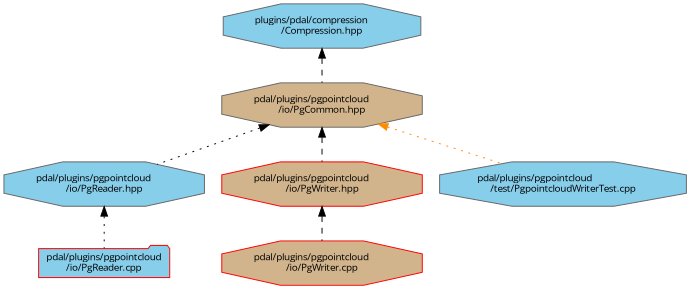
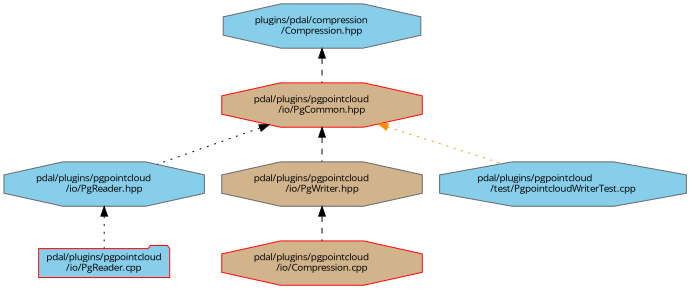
  digraph {
    fontname="Open Sans"
    node [color=red fillcolor=skyblue fontname="Open Sans" fontsize=10 shape=octagon style=filled]
    edge [color=black dir=back fontname="Open Sans" fontsize=10 labelfontname=Helvetica labelfontsize=10 style=dashed]
    n1 [color=gray40 fontcolor=black height=0.2 label="plugins/pdal/compression\l/Compression.hpp" width=0.4]
-   n2 [color=gray40 fillcolor=tan height=0.2 label="pdal/plugins/pgpointcloud\l/io/PgCommon.hpp" width=0.4]
+   n2 [fillcolor=tan height=0.2 label="pdal/plugins/pgpointcloud\l/io/PgCommon.hpp" width=0.4]
    n3 [color=gray40 height=0.2 label="pdal/plugins/pgpointcloud\l/io/PgReader.hpp" width=0.4]
-   n4 [fillcolor=tan height=0.2 label="pdal/plugins/pgpointcloud\l/io/PgWriter.hpp" width=0.4]
+   n4 [color=gray40 fillcolor=tan height=0.2 label="pdal/plugins/pgpointcloud\l/io/PgWriter.hpp" width=0.4]
    n5 [color=gray40 height=0.2 label="pdal/plugins/pgpointcloud\l/test/PgpointcloudWriterTest.cpp" width=0.4]
    n6 [height=0.2 label="pdal/plugins/pgpointcloud\l/io/PgReader.cpp" shape=folder width=0.4]
-   n7 [fillcolor=tan height=0.2 label="pdal/plugins/pgpointcloud\l/io/PgWriter.cpp" width=0.4]
+   n7 [fillcolor=tan height=0.2 label="pdal/plugins/pgpointcloud\l/io/Compression.cpp" width=0.4]
    n1 -> n2
    n2 -> n3 [style=dotted]
    n2 -> n4
    n2 -> n5 [color=darkorange style=dotted]
    n3 -> n6 [style=dotted]
    n4 -> n7
  }
